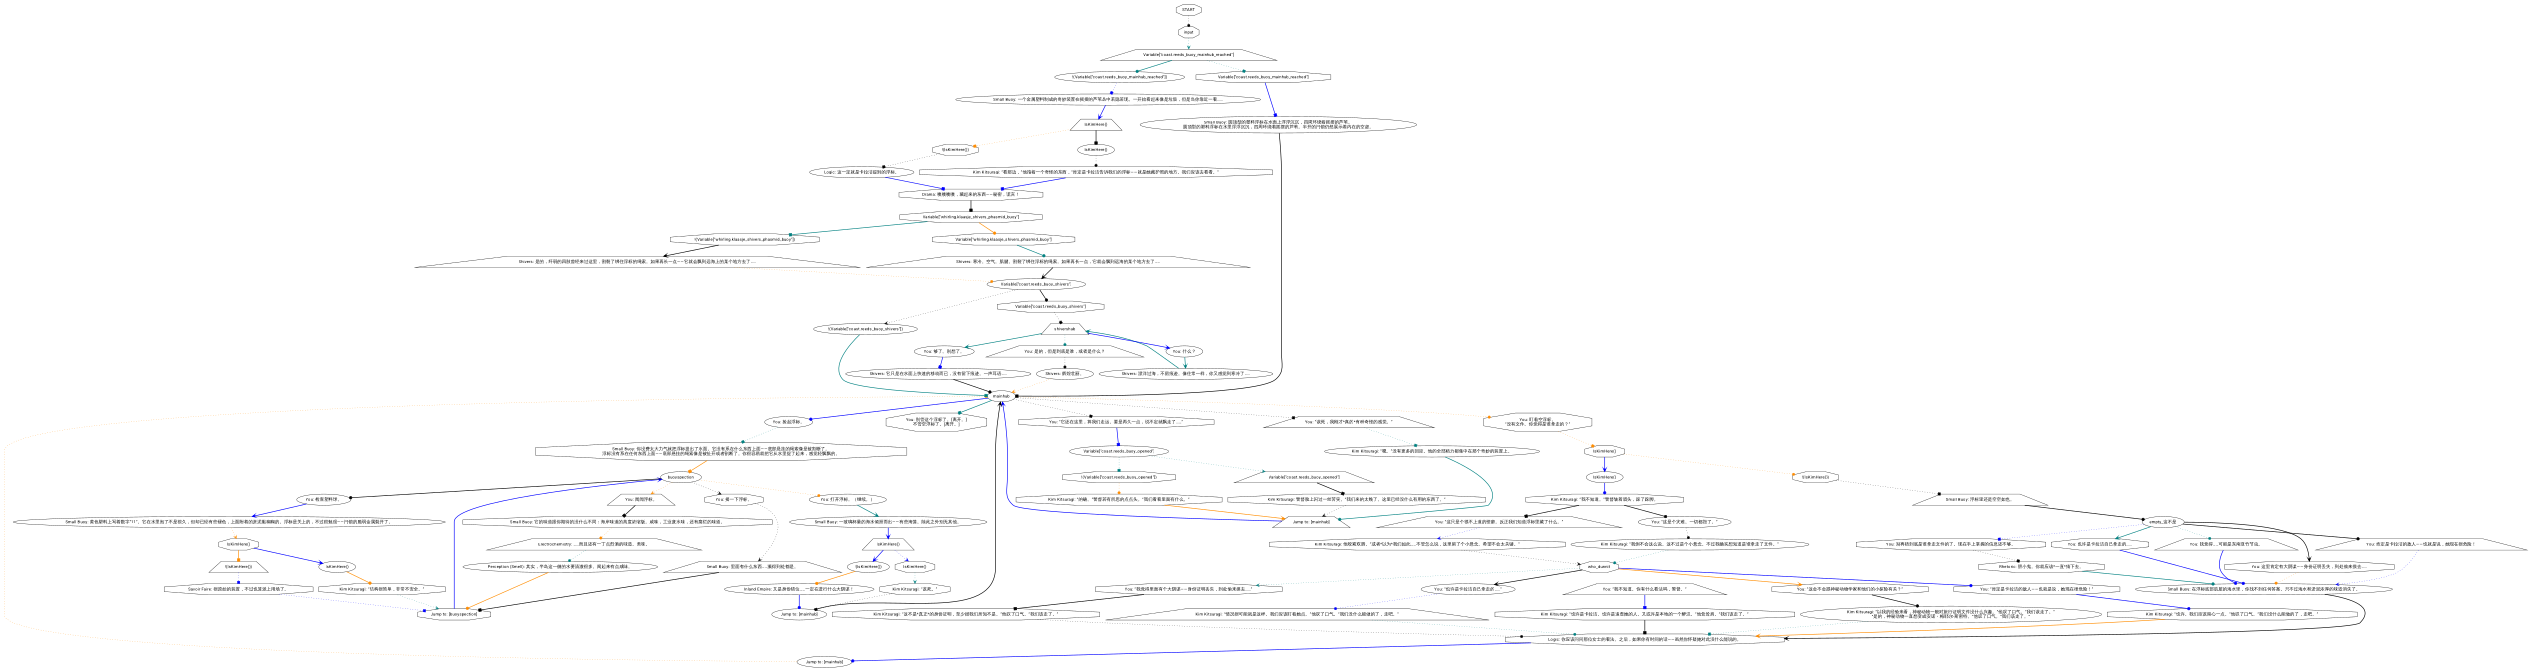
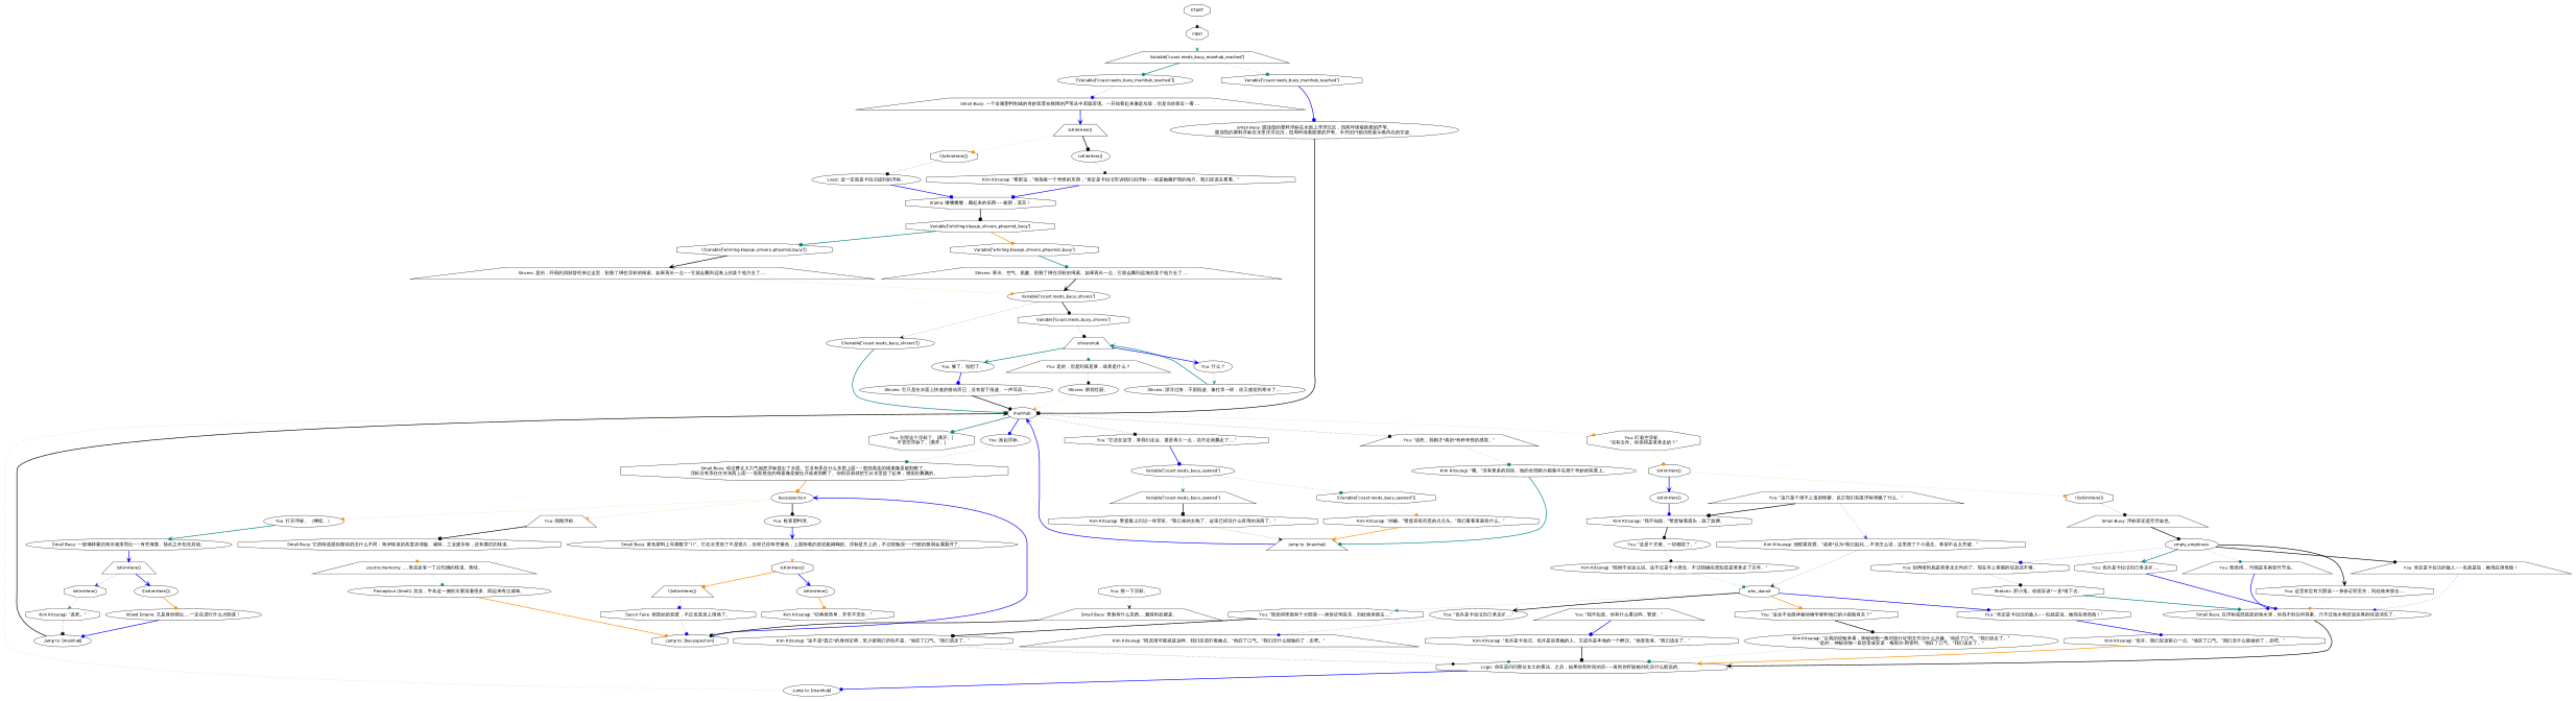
  digraph {
    fontname=Roboto
    node [fontname=Roboto shape=octagon]
    edge [arrowhead=dot color=black fontname=Roboto style=bold]
    n1 [label=START]
    n2 [label=input]
    n3 [label="Variable[\"coast.reeds_buoy_mainhub_reached\"]" shape=trapezium]
    n4 [label="Variable[\"coast.reeds_buoy_mainhub_reached\"]"]
    n5 [label="!(Variable[\"coast.reeds_buoy_mainhub_reached\"])" shape=ellipse]
    n6 [label="You: “肯定是卡拉洁的敌人——也就是说，她现在很危险！”"]
    n7 [label="Kim Kitsuragi: “也许。我们应该留心一点。”他叹了口气。“我们没什么能做的了，走吧。”"]
    n8 [label="Logic: 你应该问问那位女士的看法。之后，如果你有时间的话——虽然你怀疑她对此没什么能说的。"]
    n9 [label="You: 这里肯定有大阴谋——身份证明丢失，到处偷来摸去……"]
    n10 [label="Small Buoy: 在浮标底部肮脏的海水里，你找不到任何答案。只不过海水和淤泥浓厚的味道消失了。" shape=ellipse]
    n11 [label="Jump to: [mainhub]" shape=ellipse]
    n12 [label=mainhub shape=ellipse]
    n13 [label="You: “该死，我刚才*真的*有种奇怪的感觉。”" shape=trapezium]
    n14 [label="You: 别管这个浮标了。[离开。]\n不管空浮标了。[离开。]"]
    n15 [label="You: 捡起浮标。" shape=ellipse]
    n16 [label="You: “它还在这里，算我们走运。要是再久一点，说不定就飘走了……”"]
    n17 [label="You: 盯着空浮标。\n“没有文件。你觉得是谁拿走的？”"]
    n18 [label="You: 够了。别想了。" shape=ellipse]
    n19 [label="Shivers: 它只是在水面上快速的移动而已，没有留下痕迹。一声耳语……" shape=ellipse]
    n20 [label="Kim Kitsuragi: “的确。”警督若有所思的点点头。“我们看看里面有什么。”"]
    n21 [label="Jump to: [mainhub]" shape=trapezium]
    n22 [label="Perception (Smell): 其实，半岛这一侧的水要清澈很多。闻起来有点咸味。" shape=ellipse]
    n23 [label="Jump to: [buoyspection]"]
    n24 [label=buoyspection shape=ellipse]
-   n25 [label="empty_这不是" shape=ellipse]
+   n25 [label=empty_emptiness shape=ellipse]
    n26 [label="You: 肯定是卡拉洁的敌人——也就是说，她现在很危险！" shape=trapezium]
    n27 [label="You: 别再猜到底是谁拿走文件的了。现在手上掌握的信息还不够。"]
    n28 [label="You: 也许是卡拉洁自己拿走的……"]
    n29 [label="You: 我觉得……可能是东南亚竹节虫。" shape=trapezium]
    n30 [label="Rhetoric: 胆小鬼。你就应该*一直*猜下去。"]
    n31 [label="You: 打开浮标。（继续。）" shape=ellipse]
    n32 [label="You: 检查塑料球。" shape=ellipse]
    n33 [label="You: 闻闻浮标。" shape=trapezium]
    n34 [label="You: 摇一下浮标。"]
    n35 [label="Small Buoy: 一玻璃杯量的海水倾泄而出——有些海藻。除此之外别无其他。" shape=ellipse]
    n36 [label="Small Buoy: 黄色塑料上写着数字“11”。它在水里泡了不是很久，但却已经有些褪色，上面附着的淤泥黏糊糊的。浮标是关上的，不过很勉强——闩锁的脆弱金属裂开了。" shape=ellipse]
    n37 [label="Small Buoy: 它的味道跟你期待的没什么不同：海岸味道的高度浓缩版。咸味，工业废水味，还有腐烂的味道。"]
    n38 [label="Small Buoy: 里面有什么东西……溅得到处都是。" shape=trapezium]
    n39 [label="Savoir Faire: 很原始的装置，不过也算派上用场了。"]
    n40 [label="Kim Kitsuragi: “看那边，”他指着一个奇怪的东西，“肯定是卡拉洁告诉我们的浮标——就是她藏护照的地方。我们应该去看看。”"]
    n41 [label="Drama: 噢噢噢噢，藏起来的东西——秘密，谎言！"]
    n42 [label="Variable[\"whirling.klaasje_shivers_phasmid_buoy\"]"]
    n43 [label="Shivers: 是的，纤弱的四肢曾经来过这里，割裂了绑住浮标的绳索。如果再长一点——它就会飘到远海上的某个地方去了……" shape=trapezium]
    n44 [label="Variable[\"coast.reeds_buoy_shivers\"]" shape=ellipse]
    n45 [label="Variable[\"coast.reeds_buoy_shivers\"]"]
    n46 [label="!(Variable[\"coast.reeds_buoy_shivers\"])" shape=ellipse]
    n47 [label="You: “我觉得里面有个大阴谋——身份证明丢失，到处偷来摸去……”"]
    n48 [label="Kim Kitsuragi: “这不是*真正*的身份证明，至少据我们所知不是。”他叹了口气。“我们该走了。”"]
    n49 [label="Variable[\"whirling.klaasje_shivers_phasmid_buoy\"]"]
    n50 [label="!(Variable[\"whirling.klaasje_shivers_phasmid_buoy\"])"]
    n51 [label="Shivers: 寒冷。空气。肌腱。割裂了绑住浮标的绳索。如果再长一点，它就会飘到远海的某个地方去了……" shape=trapezium]
    n52 [label="You: “这只是个很不上道的怪癖。反正我们知道浮标里藏了什么。”" shape=trapezium]
    n53 [label="Kim Kitsuragi: 他咬紧双唇。“或者*以为*我们如此……不管怎么说，这里留了个小悬念。希望不会太关键。”"]
    n54 [label=who_dunnit]
    n55 [label="Kim Kitsuragi: “嗯。”没有更多的回应。他的全部精力都集中在那个奇妙的装置上。" shape=ellipse]
-   n56 [label="Small Buoy: 一个金属塑料制成的奇妙装置在摇摆的芦苇丛中若隐若现。一开始看起来像是垃圾，但是当你靠近一看……" shape=ellipse]
+   n56 [label="Small Buoy: 一个金属塑料制成的奇妙装置在摇摆的芦苇丛中若隐若现。一开始看起来像是垃圾，但是当你靠近一看……" shape=trapezium]
    n57 [label="IsKimHere()" shape=trapezium]
    n58 [label="IsKimHere()" shape=ellipse]
    n59 [label="!(IsKimHere())"]
    n60 [label="Logic: 这一定就是卡拉洁提到的浮标。" shape=ellipse]
    n61 [label="Kim Kitsuragi: “以我的经验来看，神秘动物一般对旅行证明文件没什么兴趣。”他叹了口气。“我们该走了。”\n“是的，神秘动物一直想变成安诺・梅耶尔-斯密特。”他叹了口气。“我们该走了。”" shape=ellipse]
    n62 [label="You: 是的，但是到底是谁，或者是什么？" shape=trapezium]
    n63 [label="Shivers: 辉煌壮丽。" shape=ellipse]
    n64 [label="Kim Kitsuragi: “该死。”"]
    n65 [label="Jump to: [mainhub]" shape=ellipse]
    n66 [label="Inland Empire: 又是身份错位……一定在进行什么大阴谋！" shape=ellipse]
    n67 [label="Variable[\"coast.reeds_buoy_opened\"]" shape=ellipse]
    n68 [label="Variable[\"coast.reeds_buoy_opened\"]" shape=trapezium]
    n69 [label="!(Variable[\"coast.reeds_buoy_opened\"])"]
    n70 [label="Kim Kitsuragi: 警督脸上闪过一丝苦笑。“我们来的太晚了。这里已经没什么有用的东西了。”"]
    n71 [label="Small Buoy: 你没费太大力气就把浮标提出了水面。它没有系在什么东西上面——底部悬挂的绳索像是被割断了。\n浮标没有系在任何东西上面——底部悬挂的绳索像是被扯开或者割断了。你很容易就把它从水里提了起来，感觉轻飘飘的。"]
    n72 [label="IsKimHere()"]
    n73 [label="IsKimHere()" shape=ellipse]
    n74 [label="!(IsKimHere())"]
    n75 [label="Kim Kitsuragi: “我不知道。”警督皱着眉头，跺了跺脚。"]
    n76 [label="Small Buoy: 浮标里还是空空如也。" shape=trapezium]
    n77 [label="You: “这是个灾难。一切都毁了。”" shape=ellipse]
    n78 [label="You: “也许是卡拉洁自己拿走的……”" shape=ellipse]
    n79 [label="You: “这会不会跟神秘动物学家和他们的小探险有关？”"]
    n80 [label="Kim Kitsuragi: “我倒不会这么说。这不过是个小悬念。不过我确实想知道是谁拿走了文件。”" shape=ellipse]
    n81 [label="IsKimHere()" shape=trapezium]
    n82 [label="Kim Kitsuragi: “情况很可能就是这样。我们应该盯着她点。”他叹了口气。“我们没什么能做的了，走吧。”" shape=trapezium]
    n83 [label="Shivers: 漂洋过海，不留痕迹。像往常一样，你又感觉到寒冷了……" shape=ellipse]
    n84 [label=shivershub shape=trapezium]
    n85 [label="You: 什么？" shape=ellipse]
    n86 [label="IsKimHere()"]
    n87 [label="IsKimHere()" shape=ellipse]
    n88 [label="!(IsKimHere())" shape=trapezium]
    n89 [label="Small Buoy: 圆顶型的塑料浮标在水面上浮浮沉沉，四周环绕着摇摆的芦苇。\n圆顶型的塑料浮标在水里浮浮沉沉，四周环绕着摇摆的芦苇。半开的闩锁仍然展示着内在的空虚。" shape=ellipse]
    n90 [label="Kim Kitsuragi: “结构很简单，非常不安全。”"]
    n91 [label="You: “我不知道。你有什么看法吗，警督。”" shape=trapezium]
    n92 [label="Kim Kitsuragi: “也许是卡拉洁。也许是追查她的人。又或许是本地的一个醉汉。”他耸耸肩。“我们该走了。”"]
    n93 [label="Electrochemistry: ……而且还有一丁点烈酒的味道。美味。" shape=trapezium]
    n94 [label="IsKimHere()"]
    n95 [label="!(IsKimHere())" shape=ellipse]
    n1 -> n2 [style=dotted]
    n2 -> n3 [arrowhead=vee color=teal style=dotted]
    n3 -> n4 [arrowhead=box color=teal style=dotted]
    n3 -> n5 [color=teal]
    n4 -> n89 [arrowhead=box color=blue]
    n5 -> n56 [arrowhead=box color=blue style=dotted]
    n6 -> n7 [color=blue]
    n7 -> n8 [arrowhead=vee color=darkorange]
    n8 -> n11 [color=blue]
    n9 -> n10 [color=darkorange style=dotted]
    n10 -> n8 [arrowhead=vee]
    n11 -> n12 [color=darkorange style=dotted]
    n12 -> n13 [arrowhead=box style=dotted]
    n12 -> n14 [arrowhead=box color=teal]
    n12 -> n15 [color=blue]
    n12 -> n16 [arrowhead=box style=dotted]
    n12 -> n17 [color=darkorange style=dotted]
    n13 -> n55 [arrowhead=box color=teal style=dotted]
    n15 -> n71 [arrowhead=box color=teal style=dotted]
    n16 -> n67 [arrowhead=box color=blue]
    n17 -> n72 [arrowhead=box color=darkorange style=dotted]
    n18 -> n19 [arrowhead=box color=blue]
    n19 -> n12
    n20 -> n21 [arrowhead=vee color=darkorange]
    n21 -> n12 [arrowhead=vee color=blue]
    n22 -> n23 [color=darkorange]
    n23 -> n24 [arrowhead=vee color=blue]
    n24 -> n31 [color=darkorange style=dotted]
    n24 -> n32
    n24 -> n33 [arrowhead=vee color=darkorange style=dotted]
-   n24 -> n34 [arrowhead=vee style=dotted]
    n25 -> n9 [arrowhead=vee]
    n25 -> n26
    n25 -> n27 [arrowhead=box color=blue style=dotted]
    n25 -> n28 [arrowhead=vee color=teal]
    n25 -> n29 [color=teal style=dotted]
    n26 -> n10 [arrowhead=vee color=blue style=dotted]
    n27 -> n30 [arrowhead=box style=dotted]
    n28 -> n10 [color=blue]
    n29 -> n10 [color=blue]
    n30 -> n10 [color=teal]
    n31 -> n35 [arrowhead=vee color=teal]
    n32 -> n36 [arrowhead=vee color=blue]
    n33 -> n37 [arrowhead=box]
    n34 -> n38 [arrowhead=vee style=dotted]
    n35 -> n81 [arrowhead=vee color=blue]
    n36 -> n86 [arrowhead=vee color=darkorange style=dotted]
    n37 -> n93 [color=darkorange style=dotted]
    n38 -> n23 [arrowhead=box]
    n39 -> n23 [arrowhead=box color=blue style=dotted]
    n40 -> n41 [arrowhead=box color=blue]
    n41 -> n42 [arrowhead=box]
    n42 -> n49 [color=darkorange]
    n42 -> n50 [arrowhead=box color=teal]
    n43 -> n44 [color=darkorange style=dotted]
    n44 -> n45
    n44 -> n46 [arrowhead=vee style=dotted]
    n45 -> n84 [arrowhead=box style=dotted]
    n46 -> n12 [arrowhead=box color=teal]
    n47 -> n48 [arrowhead=box]
    n48 -> n8 [style=dotted]
    n49 -> n51 [color=teal]
    n50 -> n43 [arrowhead=vee]
    n51 -> n44 [arrowhead=vee]
    n52 -> n53 [arrowhead=vee color=blue style=dotted]
    n53 -> n54 [arrowhead=vee style=dotted]
    n54 -> n6 [color=blue]
    n54 -> n47 [arrowhead=vee color=teal style=dotted]
    n54 -> n78 [arrowhead=vee]
    n54 -> n79 [arrowhead=vee color=darkorange]
    n55 -> n21 [color=teal]
    n56 -> n57 [arrowhead=vee color=blue]
    n57 -> n58 [arrowhead=box]
    n57 -> n59 [arrowhead=box color=darkorange style=dotted]
    n58 -> n40 [style=dotted]
    n59 -> n60 [arrowhead=box style=dotted]
    n60 -> n41 [arrowhead=box color=blue]
    n61 -> n8 [arrowhead=box color=teal style=dotted]
    n62 -> n63 [style=dotted]
    n63 -> n12 [arrowhead=vee color=darkorange style=dotted]
    n64 -> n65 [arrowhead=box style=dotted]
    n65 -> n12 [arrowhead=vee]
    n66 -> n65 [color=blue]
    n67 -> n68 [arrowhead=vee color=teal style=dotted]
    n67 -> n69 [arrowhead=box color=teal style=dotted]
    n68 -> n70 [arrowhead=box]
    n69 -> n20 [color=darkorange style=dotted]
    n70 -> n21 [arrowhead=vee style=dotted]
    n71 -> n24 [arrowhead=box color=darkorange]
    n72 -> n73 [arrowhead=vee color=blue]
    n72 -> n74 [color=darkorange style=dotted]
    n73 -> n75 [color=blue]
    n74 -> n76 [arrowhead=box style=dotted]
-   n75 -> n52 [arrowhead=box]
+   n52 -> n75 [arrowhead=box]
    n75 -> n77
    n76 -> n25
    n77 -> n80 [style=dotted]
    n78 -> n82 [color=blue style=dotted]
    n79 -> n61
    n80 -> n54 [color=teal style=dotted]
    n81 -> n94 [arrowhead=vee color=blue style=dotted]
    n81 -> n95 [arrowhead=vee color=blue]
    n82 -> n8 [color=teal style=dotted]
    n83 -> n84 [arrowhead=vee color=teal]
    n84 -> n18 [arrowhead=vee color=teal]
    n84 -> n62 [color=teal style=dotted]
    n84 -> n85 [arrowhead=vee color=blue]
-   n85 -> n83 [arrowhead=vee color=teal]
+   n85 -> n83 [arrowhead=vee color=teal style=dotted]
    n86 -> n87 [arrowhead=vee color=blue]
    n86 -> n88 [arrowhead=box color=darkorange]
    n87 -> n90 [color=darkorange]
    n88 -> n39 [arrowhead=box color=blue style=dotted]
    n89 -> n12 [arrowhead=box]
    n90 -> n23 [arrowhead=vee color=teal style=dotted]
    n91 -> n92 [arrowhead=box color=blue]
    n92 -> n8 [arrowhead=box]
    n93 -> n22 [color=teal style=dotted]
    n94 -> n64 [arrowhead=vee color=teal style=dotted]
    n95 -> n66 [color=darkorange]
  }
